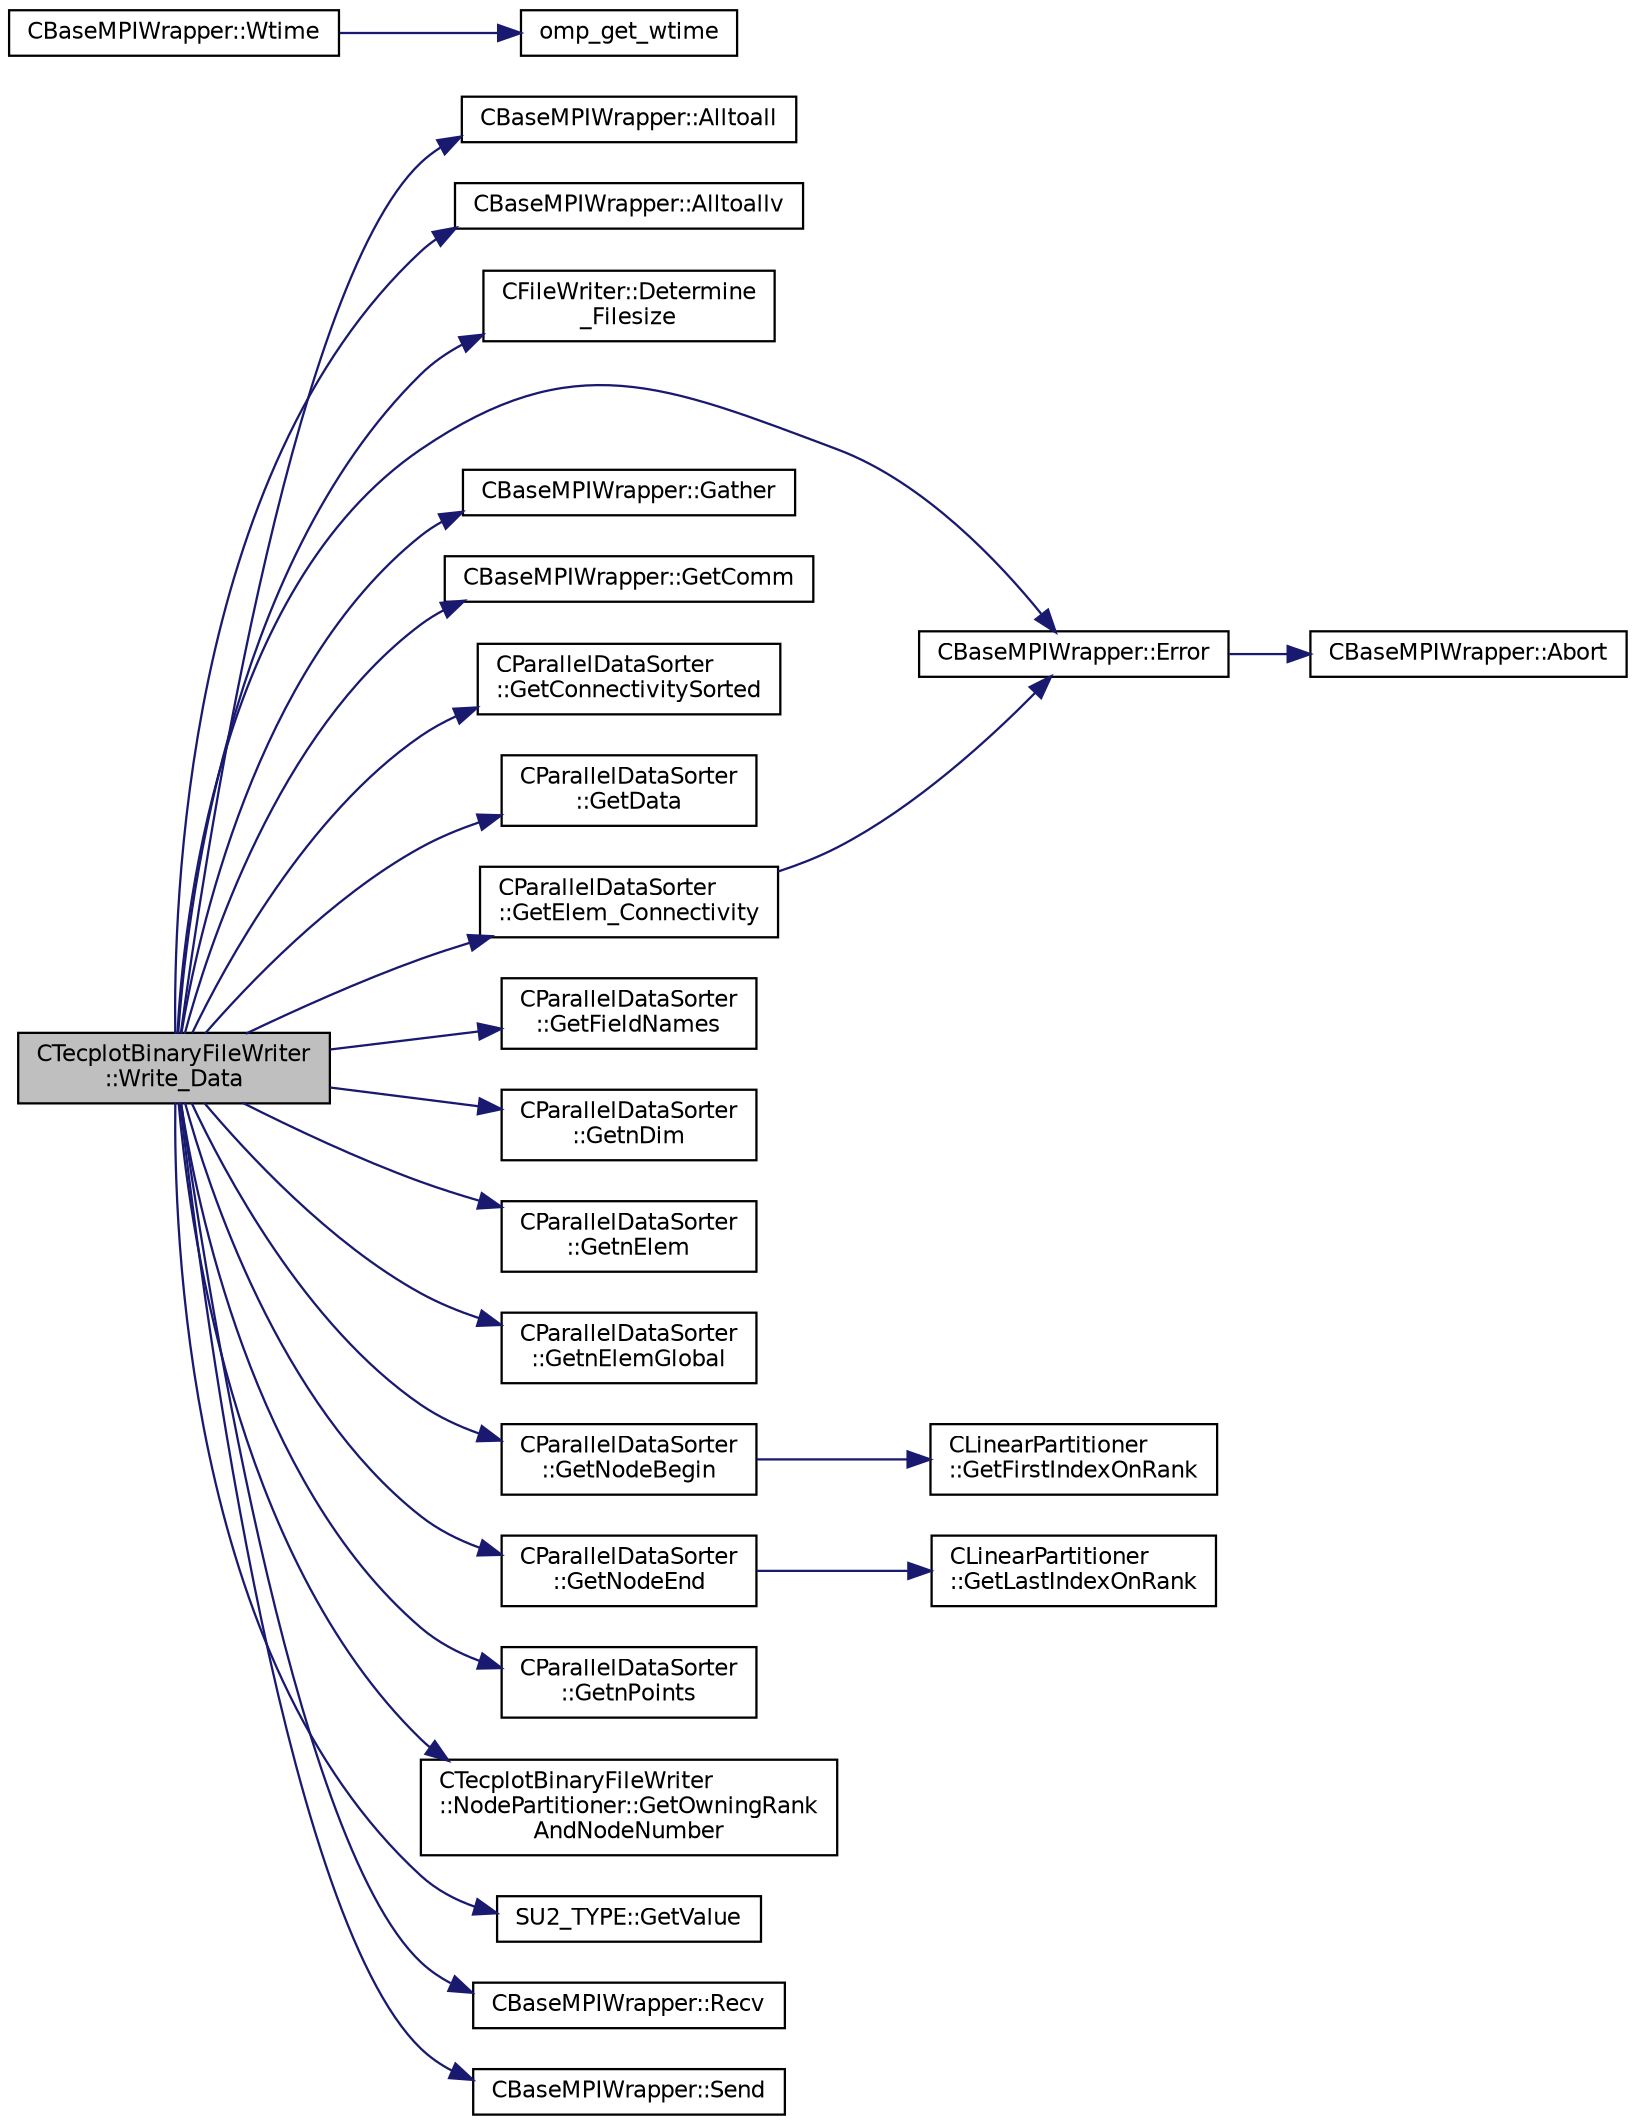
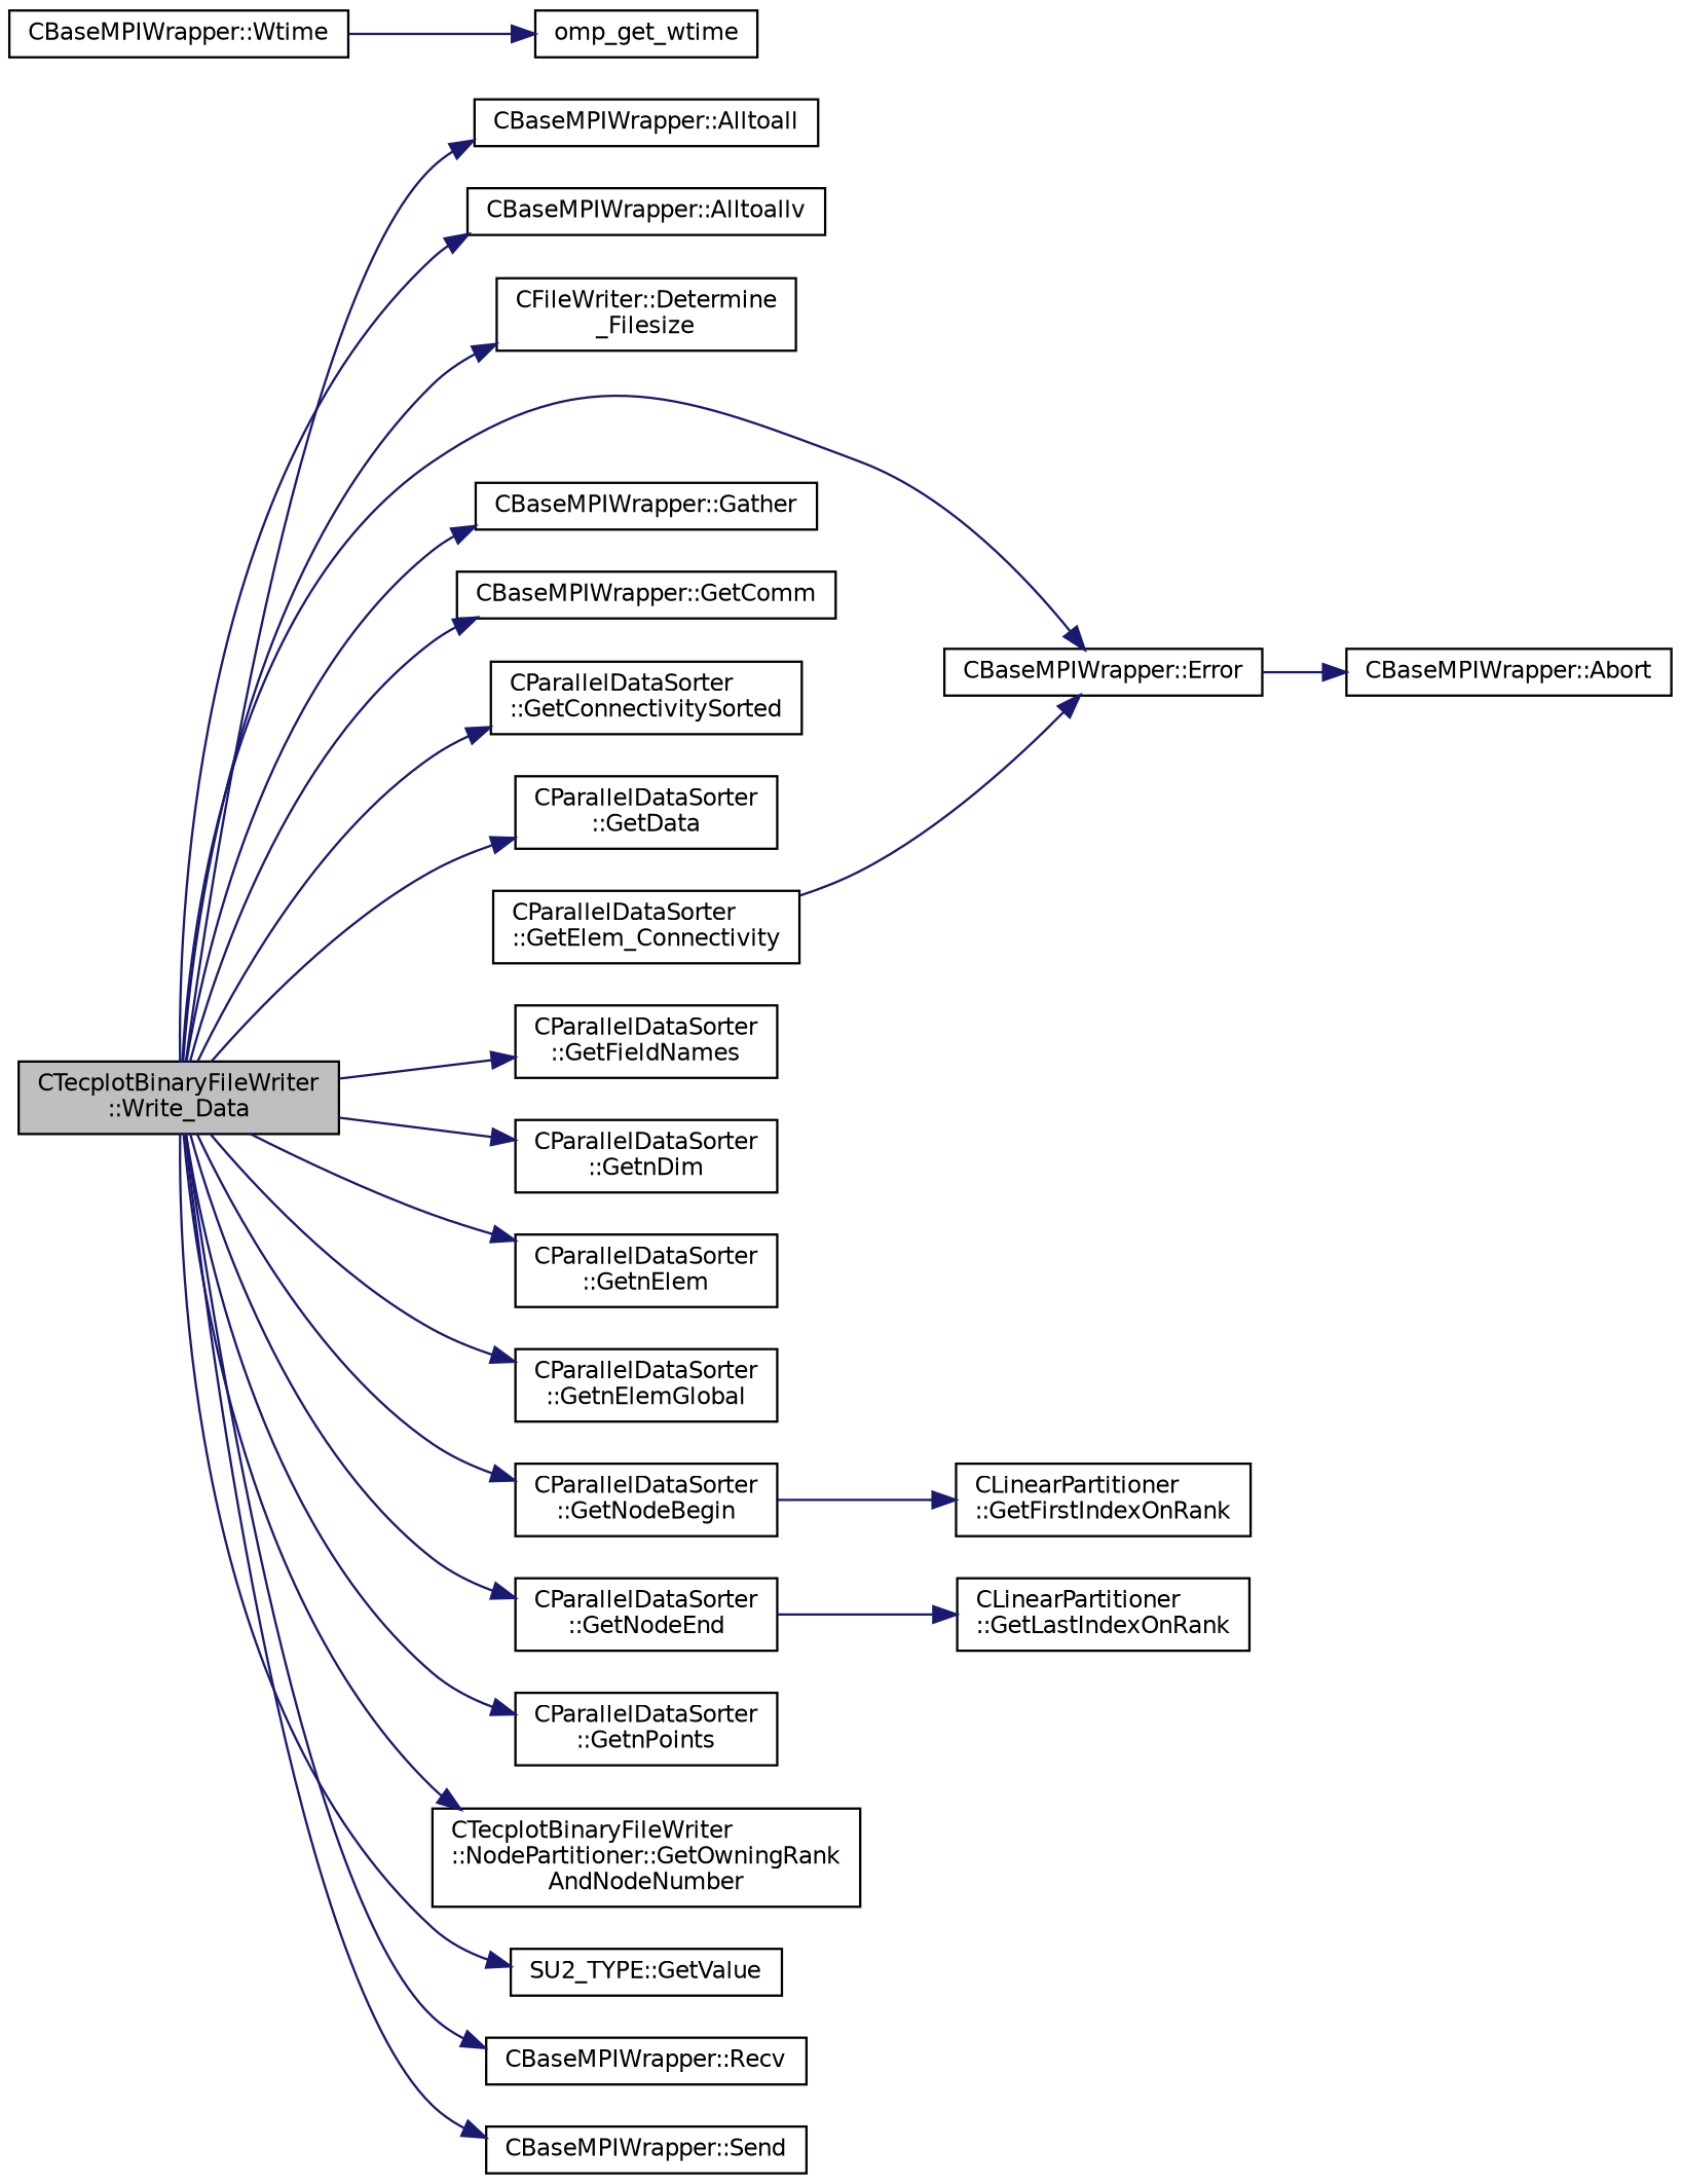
  digraph {
    rankdir=LR
    node [color=black fillcolor=white fontname=Helvetica fontsize=10 shape=record style=filled]
    edge [color=midnightblue fontname=Helvetica fontsize=10 labelfontname=Helvetica labelfontsize=10 style=solid]
    n1 [fillcolor=grey75 fontcolor=black height=0.2 label="CTecplotBinaryFileWriter\l::Write_Data" width=0.4]
    n2 [height=0.2 label="CBaseMPIWrapper::Alltoall" width=0.4]
    n3 [height=0.2 label="CBaseMPIWrapper::Alltoallv" width=0.4]
    n4 [height=0.2 label="CFileWriter::Determine\l_Filesize" width=0.4]
    n5 [height=0.2 label="CBaseMPIWrapper::Error" width=0.4]
    n6 [height=0.2 label="CBaseMPIWrapper::Gather" width=0.4]
    n7 [height=0.2 label="CBaseMPIWrapper::GetComm" width=0.4]
    n8 [height=0.2 label="CParallelDataSorter\l::GetConnectivitySorted" width=0.4]
    n9 [height=0.2 label="CParallelDataSorter\l::GetData" width=0.4]
    n10 [height=0.2 label="CParallelDataSorter\l::GetElem_Connectivity" width=0.4]
    n11 [height=0.2 label="CParallelDataSorter\l::GetFieldNames" width=0.4]
    n12 [height=0.2 label="CParallelDataSorter\l::GetnDim" width=0.4]
    n13 [height=0.2 label="CParallelDataSorter\l::GetnElem" width=0.4]
    n14 [height=0.2 label="CParallelDataSorter\l::GetnElemGlobal" width=0.4]
    n15 [height=0.2 label="CParallelDataSorter\l::GetNodeBegin" width=0.4]
    n16 [height=0.2 label="CParallelDataSorter\l::GetNodeEnd" width=0.4]
    n17 [height=0.2 label="CParallelDataSorter\l::GetnPoints" width=0.4]
    n18 [height=0.2 label="CTecplotBinaryFileWriter\l::NodePartitioner::GetOwningRank\lAndNodeNumber" width=0.4]
    n19 [height=0.2 label="SU2_TYPE::GetValue" width=0.4]
    n20 [height=0.2 label="CBaseMPIWrapper::Recv" width=0.4]
    n21 [height=0.2 label="CBaseMPIWrapper::Send" width=0.4]
    n22 [height=0.2 label="CBaseMPIWrapper::Abort" width=0.4]
    n23 [height=0.2 label="CLinearPartitioner\l::GetFirstIndexOnRank" width=0.4]
    n24 [height=0.2 label="CLinearPartitioner\l::GetLastIndexOnRank" width=0.4]
    n25 [height=0.2 label="CBaseMPIWrapper::Wtime" width=0.4]
    n26 [height=0.2 label=omp_get_wtime width=0.4]
    n1 -> n2
    n1 -> n3
    n1 -> n4
    n1 -> n5
    n1 -> n6
    n1 -> n7
    n1 -> n8
    n1 -> n9
-   n1 -> n10
    n1 -> n11
    n1 -> n12
    n1 -> n13
    n1 -> n14
    n1 -> n15
    n1 -> n16
    n1 -> n17
    n1 -> n18
    n1 -> n19
    n1 -> n20
    n1 -> n21
    n5 -> n22
    n10 -> n5
    n15 -> n23
    n16 -> n24
    n25 -> n26
  }
